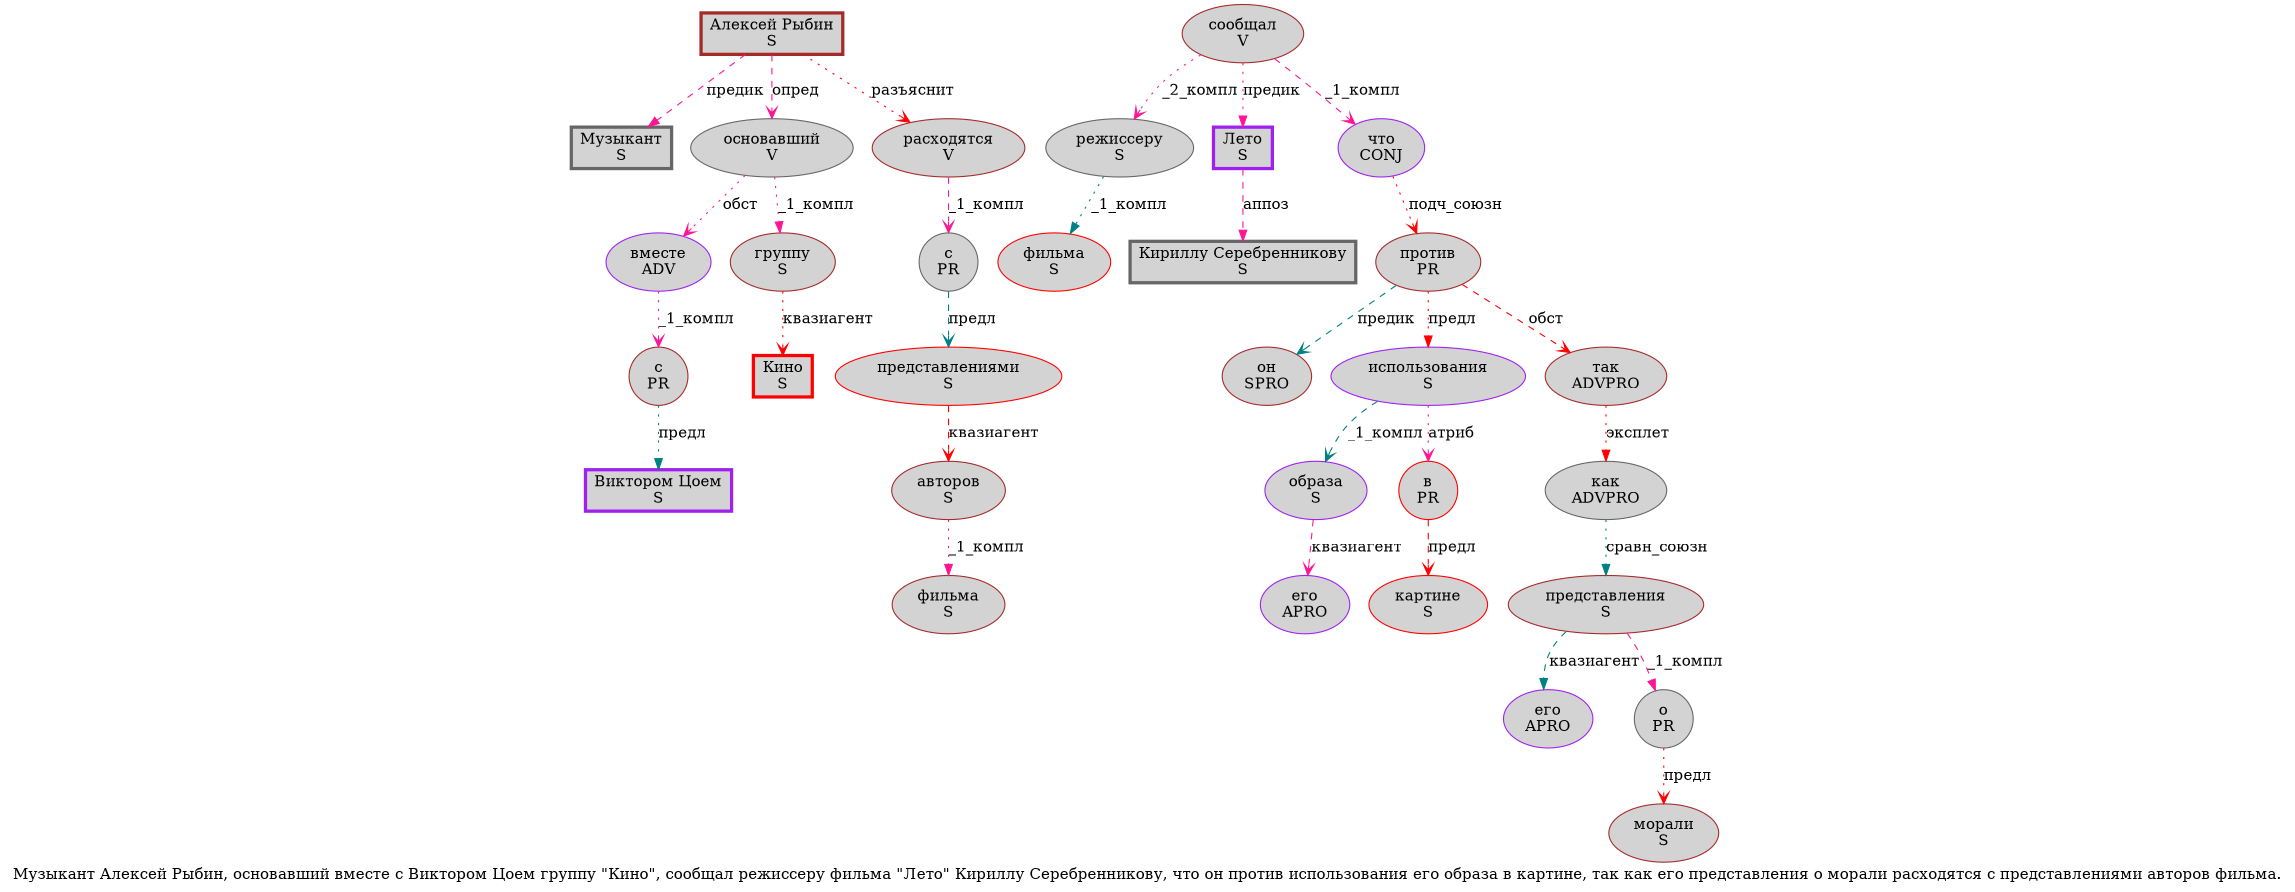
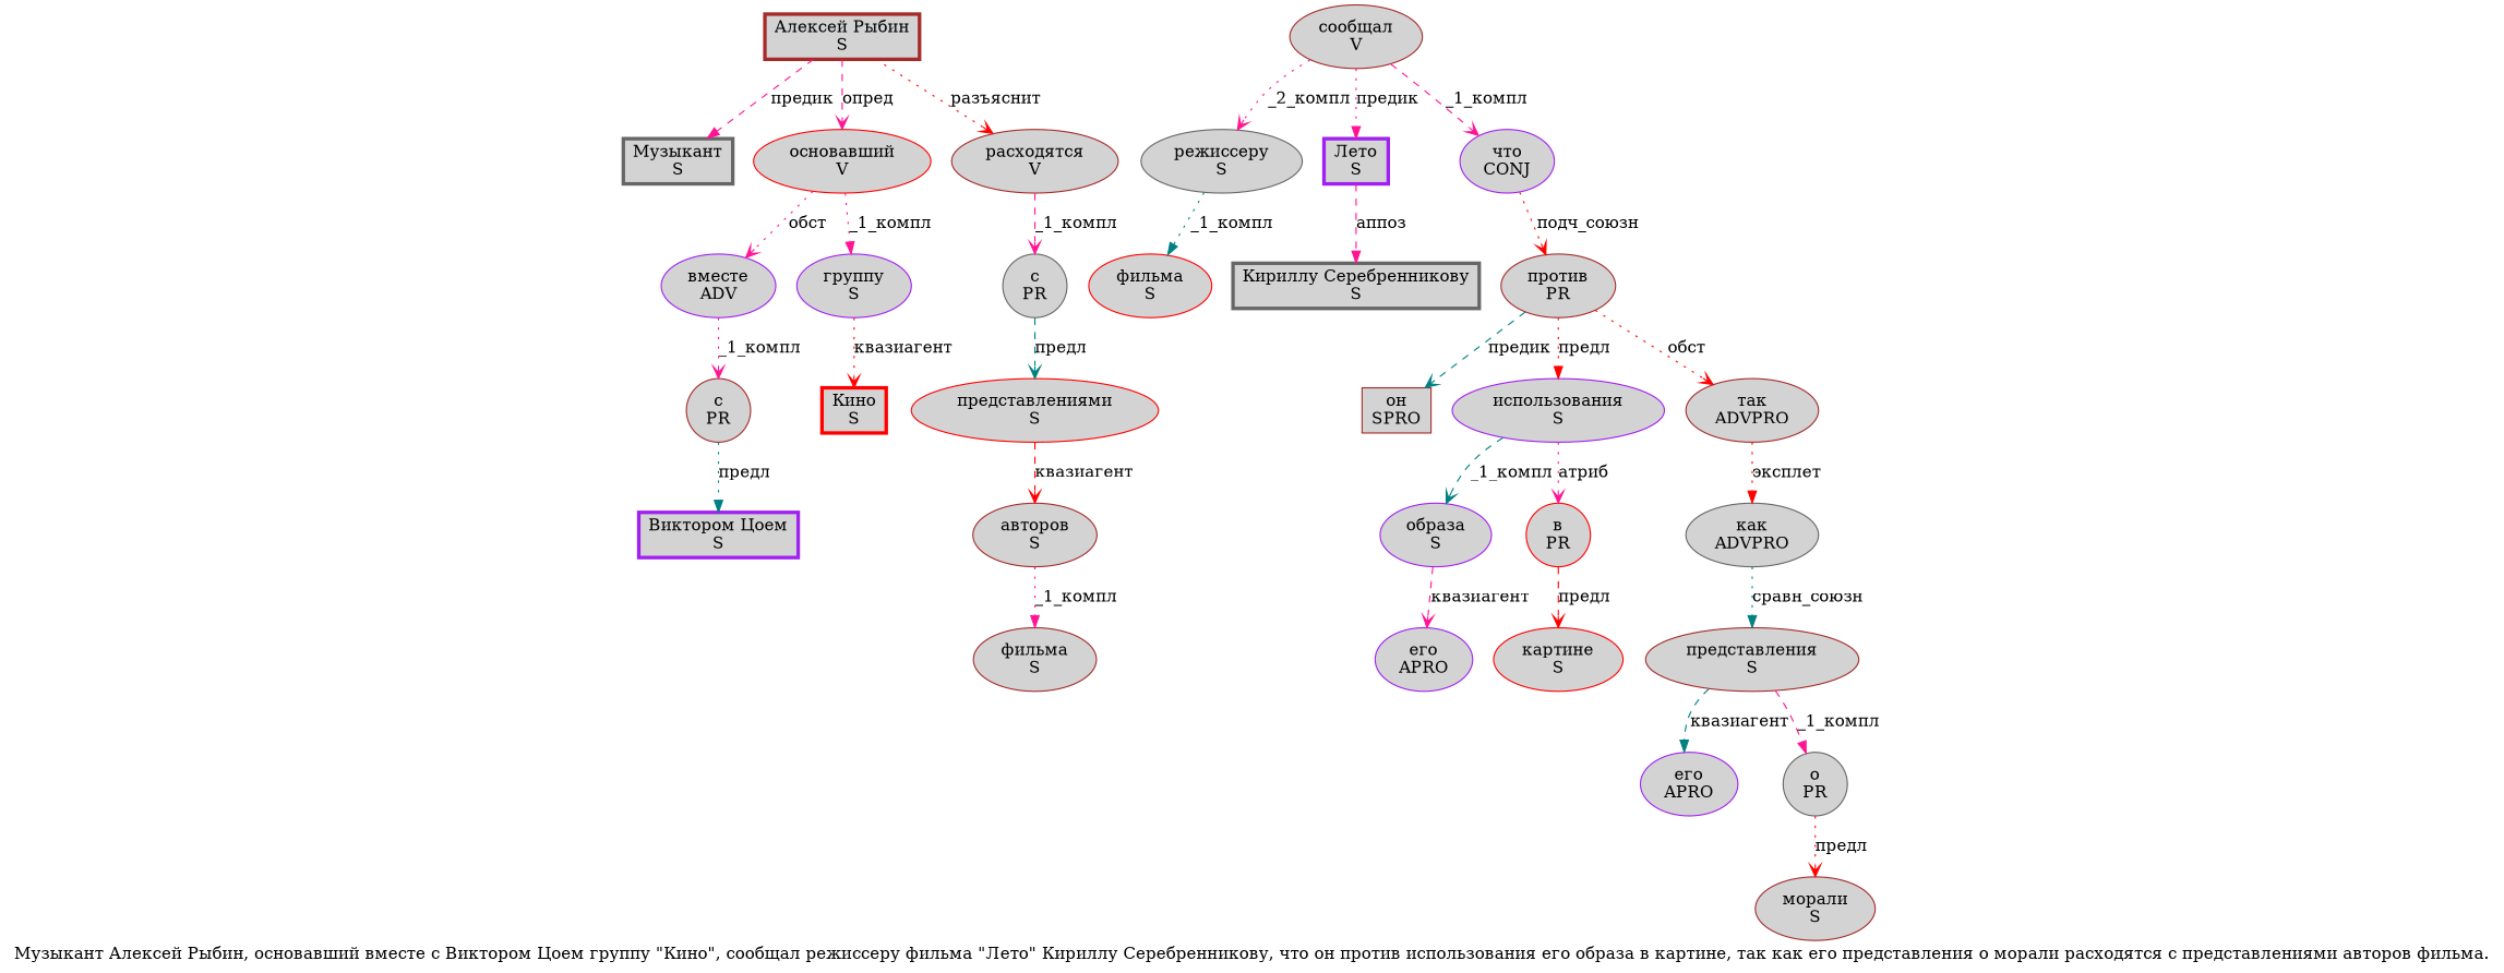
  digraph {
    label="Музыкант Алексей Рыбин, основавший вместе с Виктором Цоем группу \"Кино\", сообщал режиссеру фильма \"Лето\" Кириллу Серебренникову, что он против использования его образа в картине, так как его представления о морали расходятся с представлениями авторов фильма."
    node [color=brown fillcolor=lightgray penwidth=1 shape=ellipse style=filled]
    edge [arrowhead=vee color=deeppink style=dotted]
    n1 [color=gray40 label="Музыкант\nS" penwidth=3 shape=box]
    n2 [label="Алексей Рыбин\nS" penwidth=3 shape=box]
-   n3 [color=gray40 label="основавший\nV"]
+   n3 [color=red label="основавший\nV"]
    n4 [label="расходятся\nV"]
    n5 [color=purple label="вместе\nADV"]
-   n6 [label="группу\nS"]
+   n6 [color=purple label="группу\nS"]
    n7 [label="сообщал\nV"]
    n8 [color=gray40 label="режиссеру\nS"]
    n9 [color=purple label="Лето\nS" penwidth=3 shape=box]
    n10 [color=purple label="что\nCONJ"]
    n11 [color=gray40 label="с\nPR"]
    n12 [label="с\nPR"]
    n13 [color=red label="Кино\nS" penwidth=3 shape=box]
    n14 [color=purple label="Виктором Цоем\nS" penwidth=3 shape=box]
    n15 [color=red label="фильма\nS"]
    n16 [color=gray40 label="Кириллу Серебренникову\nS" penwidth=3 shape=box]
    n17 [label="против\nPR"]
-   n18 [label="он\nSPRO"]
+   n18 [label="он\nSPRO" shape=box]
    n19 [color=purple label="использования\nS"]
    n20 [label="так\nADVPRO"]
    n21 [color=purple label="образа\nS"]
    n22 [color=red label="в\nPR"]
    n23 [color=gray40 label="как\nADVPRO"]
    n24 [color=purple label="его\nAPRO"]
    n25 [color=red label="картине\nS"]
    n26 [label="представления\nS"]
    n27 [color=purple label="его\nAPRO"]
    n28 [color=gray40 label="о\nPR"]
    n29 [label="морали\nS"]
    n30 [color=red label="представлениями\nS"]
    n31 [label="авторов\nS"]
    n32 [label="фильма\nS"]
    n2 -> n1 [arrowhead=normal label="предик" style=dashed]
    n2 -> n3 [label="опред" style=dashed]
    n2 -> n4 [color=red label="разъяснит"]
    n3 -> n5 [label="обст"]
    n3 -> n6 [arrowhead=normal label="_1_компл"]
    n4 -> n11 [label="_1_компл" style=dashed]
    n5 -> n12 [label="_1_компл"]
    n6 -> n13 [color=red label="квазиагент"]
    n7 -> n8 [label="_2_компл"]
    n7 -> n9 [arrowhead=normal label="предик"]
    n7 -> n10 [label="_1_компл" style=dashed]
    n8 -> n15 [arrowhead=normal color=teal label="_1_компл"]
    n9 -> n16 [arrowhead=normal label="аппоз" style=dashed]
    n10 -> n17 [color=red label="подч_союзн"]
    n11 -> n30 [color=teal label="предл" style=dashed]
    n12 -> n14 [arrowhead=normal color=teal label="предл"]
    n17 -> n18 [color=teal label="предик" style=dashed]
    n17 -> n19 [arrowhead=normal color=red label="предл"]
-   n17 -> n20 [color=red label="обст" style=dashed]
+   n17 -> n20 [color=red label="обст"]
    n19 -> n21 [color=teal label="_1_компл" style=dashed]
    n19 -> n22 [label="атриб"]
    n20 -> n23 [arrowhead=normal color=red label="эксплет"]
    n21 -> n24 [label="квазиагент" style=dashed]
    n22 -> n25 [color=red label="предл" style=dashed]
    n23 -> n26 [arrowhead=normal color=teal label="сравн_союзн"]
    n26 -> n27 [arrowhead=normal color=teal label="квазиагент" style=dashed]
    n26 -> n28 [arrowhead=normal label="_1_компл" style=dashed]
    n28 -> n29 [color=red label="предл"]
    n30 -> n31 [color=red label="квазиагент" style=dashed]
    n31 -> n32 [arrowhead=normal label="_1_компл"]
  }
